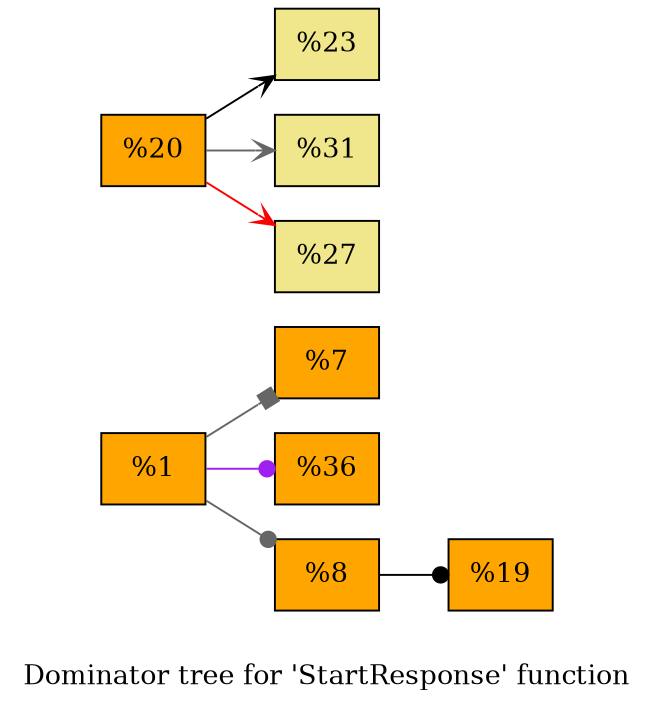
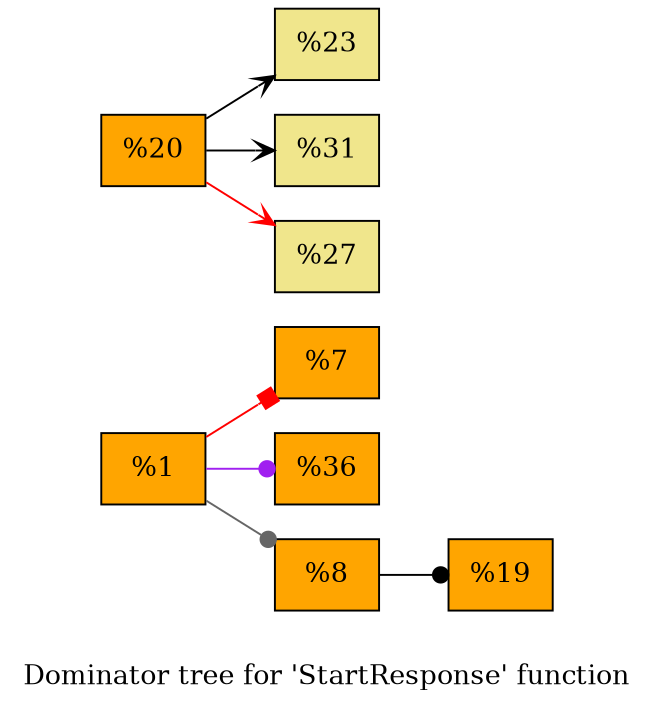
  digraph {
    label="Dominator tree for 'StartResponse' function"
    rankdir=LR
    node [fillcolor=orange shape=record style=filled]
    edge [arrowhead=dot color=red]
    n1 [label="{%1}"]
    n2 [label="{%7}"]
    n3 [label="{%36}"]
    n4 [label="{%8}"]
    n5 [label="{%19}"]
    n6 [label="{%20}"]
    n7 [fillcolor=khaki label="{%23}"]
    n8 [fillcolor=khaki label="{%31}"]
    n9 [fillcolor=khaki label="{%27}"]
-   n1 -> n2 [arrowhead=box color=gray40]
+   n1 -> n2 [arrowhead=box]
    n1 -> n3 [color=purple]
    n1 -> n4 [color=gray40]
    n4 -> n5 [color=black]
    n6 -> n7 [arrowhead=vee color=black]
-   n6 -> n8 [arrowhead=vee color=gray40]
+   n6 -> n8 [arrowhead=vee color=black]
    n6 -> n9 [arrowhead=vee]
  }
